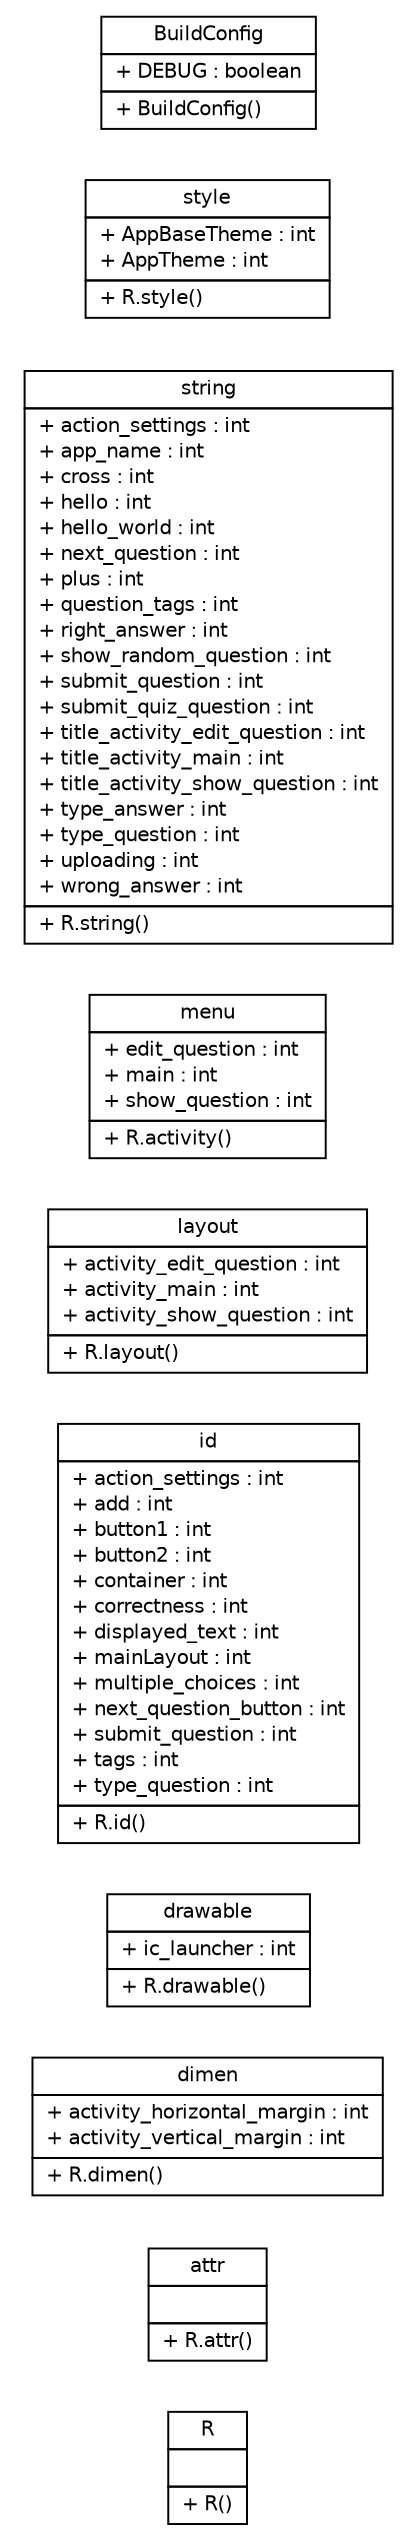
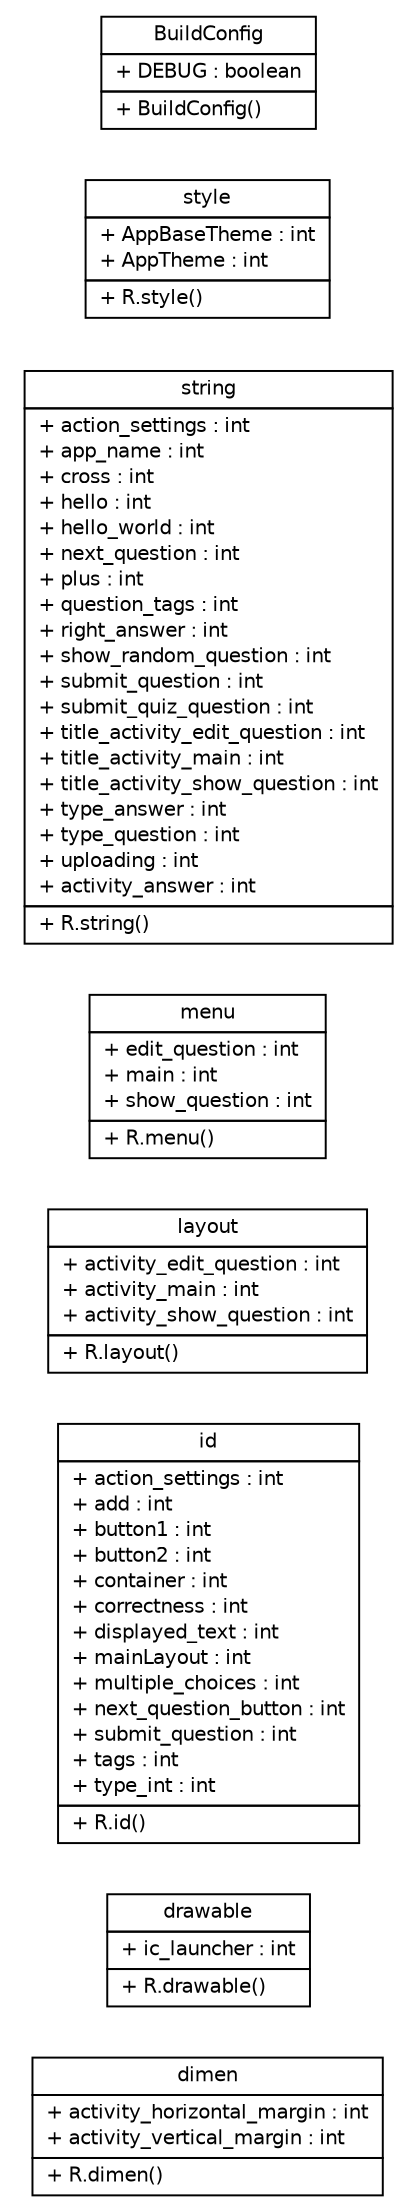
  digraph {
    nodesep=0.25
    ranksep=0.5
    rankdir=LR
    node [fontcolor=black fontname=Helvetica fontsize=10.0 shape=plaintext]
-   n1 [label=<<table title="epfl.sweng.R" border="0" cellborder="1" cellspacing="0" cellpadding="2" port="p" href="./R.html"> 		<tr><td><table border="0" cellspacing="0" cellpadding="1"> <tr><td align="center" balign="center"> R </td></tr> 		</table></td></tr> 		<tr><td><table border="0" cellspacing="0" cellpadding="1"> <tr><td align="left" balign="left">  </td></tr> 		</table></td></tr> 		<tr><td><table border="0" cellspacing="0" cellpadding="1"> <tr><td align="left" balign="left"> + R() </td></tr> 		</table></td></tr> 		</table>>]
-   n2 [label=<<table title="epfl.sweng.R.attr" border="0" cellborder="1" cellspacing="0" cellpadding="2" port="p" href="./R.attr.html"> 		<tr><td><table border="0" cellspacing="0" cellpadding="1"> <tr><td align="center" balign="center"> attr </td></tr> 		</table></td></tr> 		<tr><td><table border="0" cellspacing="0" cellpadding="1"> <tr><td align="left" balign="left">  </td></tr> 		</table></td></tr> 		<tr><td><table border="0" cellspacing="0" cellpadding="1"> <tr><td align="left" balign="left"> + R.attr() </td></tr> 		</table></td></tr> 		</table>>]
    n3 [label=<<table title="epfl.sweng.R.dimen" border="0" cellborder="1" cellspacing="0" cellpadding="2" port="p" href="./R.dimen.html"> 		<tr><td><table border="0" cellspacing="0" cellpadding="1"> <tr><td align="center" balign="center"> dimen </td></tr> 		</table></td></tr> 		<tr><td><table border="0" cellspacing="0" cellpadding="1"> <tr><td align="left" balign="left"> + activity_horizontal_margin : int </td></tr> <tr><td align="left" balign="left"> + activity_vertical_margin : int </td></tr> 		</table></td></tr> 		<tr><td><table border="0" cellspacing="0" cellpadding="1"> <tr><td align="left" balign="left"> + R.dimen() </td></tr> 		</table></td></tr> 		</table>>]
    n4 [label=<<table title="epfl.sweng.R.drawable" border="0" cellborder="1" cellspacing="0" cellpadding="2" port="p" href="./R.drawable.html"> 		<tr><td><table border="0" cellspacing="0" cellpadding="1"> <tr><td align="center" balign="center"> drawable </td></tr> 		</table></td></tr> 		<tr><td><table border="0" cellspacing="0" cellpadding="1"> <tr><td align="left" balign="left"> + ic_launcher : int </td></tr> 		</table></td></tr> 		<tr><td><table border="0" cellspacing="0" cellpadding="1"> <tr><td align="left" balign="left"> + R.drawable() </td></tr> 		</table></td></tr> 		</table>>]
-   n5 [label=<<table title="epfl.sweng.R.id" border="0" cellborder="1" cellspacing="0" cellpadding="2" port="p" href="./R.id.html"> 		<tr><td><table border="0" cellspacing="0" cellpadding="1"> <tr><td align="center" balign="center"> id </td></tr> 		</table></td></tr> 		<tr><td><table border="0" cellspacing="0" cellpadding="1"> <tr><td align="left" balign="left"> + action_settings : int </td></tr> <tr><td align="left" balign="left"> + add : int </td></tr> <tr><td align="left" balign="left"> + button1 : int </td></tr> <tr><td align="left" balign="left"> + button2 : int </td></tr> <tr><td align="left" balign="left"> + container : int </td></tr> <tr><td align="left" balign="left"> + correctness : int </td></tr> <tr><td align="left" balign="left"> + displayed_text : int </td></tr> <tr><td align="left" balign="left"> + mainLayout : int </td></tr> <tr><td align="left" balign="left"> + multiple_choices : int </td></tr> <tr><td align="left" balign="left"> + next_question_button : int </td></tr> <tr><td align="left" balign="left"> + submit_question : int </td></tr> <tr><td align="left" balign="left"> + tags : int </td></tr> <tr><td align="left" balign="left"> + type_question : int </td></tr> 		</table></td></tr> 		<tr><td><table border="0" cellspacing="0" cellpadding="1"> <tr><td align="left" balign="left"> + R.id() </td></tr> 		</table></td></tr> 		</table>>]
+   n5 [label=<<table title="epfl.sweng.R.id" border="0" cellborder="1" cellspacing="0" cellpadding="2" port="p" href="./R.id.html"> 		<tr><td><table border="0" cellspacing="0" cellpadding="1"> <tr><td align="center" balign="center"> id </td></tr> 		</table></td></tr> 		<tr><td><table border="0" cellspacing="0" cellpadding="1"> <tr><td align="left" balign="left"> + action_settings : int </td></tr> <tr><td align="left" balign="left"> + add : int </td></tr> <tr><td align="left" balign="left"> + button1 : int </td></tr> <tr><td align="left" balign="left"> + button2 : int </td></tr> <tr><td align="left" balign="left"> + container : int </td></tr> <tr><td align="left" balign="left"> + correctness : int </td></tr> <tr><td align="left" balign="left"> + displayed_text : int </td></tr> <tr><td align="left" balign="left"> + mainLayout : int </td></tr> <tr><td align="left" balign="left"> + multiple_choices : int </td></tr> <tr><td align="left" balign="left"> + next_question_button : int </td></tr> <tr><td align="left" balign="left"> + submit_question : int </td></tr> <tr><td align="left" balign="left"> + tags : int </td></tr> <tr><td align="left" balign="left"> + type_int : int </td></tr> 		</table></td></tr> 		<tr><td><table border="0" cellspacing="0" cellpadding="1"> <tr><td align="left" balign="left"> + R.id() </td></tr> 		</table></td></tr> 		</table>>]
    n6 [label=<<table title="epfl.sweng.R.layout" border="0" cellborder="1" cellspacing="0" cellpadding="2" port="p" href="./R.layout.html"> 		<tr><td><table border="0" cellspacing="0" cellpadding="1"> <tr><td align="center" balign="center"> layout </td></tr> 		</table></td></tr> 		<tr><td><table border="0" cellspacing="0" cellpadding="1"> <tr><td align="left" balign="left"> + activity_edit_question : int </td></tr> <tr><td align="left" balign="left"> + activity_main : int </td></tr> <tr><td align="left" balign="left"> + activity_show_question : int </td></tr> 		</table></td></tr> 		<tr><td><table border="0" cellspacing="0" cellpadding="1"> <tr><td align="left" balign="left"> + R.layout() </td></tr> 		</table></td></tr> 		</table>>]
-   n7 [label=<<table title="epfl.sweng.R.menu" border="0" cellborder="1" cellspacing="0" cellpadding="2" port="p" href="./R.menu.html"> 		<tr><td><table border="0" cellspacing="0" cellpadding="1"> <tr><td align="center" balign="center"> menu </td></tr> 		</table></td></tr> 		<tr><td><table border="0" cellspacing="0" cellpadding="1"> <tr><td align="left" balign="left"> + edit_question : int </td></tr> <tr><td align="left" balign="left"> + main : int </td></tr> <tr><td align="left" balign="left"> + show_question : int </td></tr> 		</table></td></tr> 		<tr><td><table border="0" cellspacing="0" cellpadding="1"> <tr><td align="left" balign="left"> + R.activity() </td></tr> 		</table></td></tr> 		</table>>]
-   n8 [label=<<table title="epfl.sweng.R.string" border="0" cellborder="1" cellspacing="0" cellpadding="2" port="p" href="./R.string.html"> 		<tr><td><table border="0" cellspacing="0" cellpadding="1"> <tr><td align="center" balign="center"> string </td></tr> 		</table></td></tr> 		<tr><td><table border="0" cellspacing="0" cellpadding="1"> <tr><td align="left" balign="left"> + action_settings : int </td></tr> <tr><td align="left" balign="left"> + app_name : int </td></tr> <tr><td align="left" balign="left"> + cross : int </td></tr> <tr><td align="left" balign="left"> + hello : int </td></tr> <tr><td align="left" balign="left"> + hello_world : int </td></tr> <tr><td align="left" balign="left"> + next_question : int </td></tr> <tr><td align="left" balign="left"> + plus : int </td></tr> <tr><td align="left" balign="left"> + question_tags : int </td></tr> <tr><td align="left" balign="left"> + right_answer : int </td></tr> <tr><td align="left" balign="left"> + show_random_question : int </td></tr> <tr><td align="left" balign="left"> + submit_question : int </td></tr> <tr><td align="left" balign="left"> + submit_quiz_question : int </td></tr> <tr><td align="left" balign="left"> + title_activity_edit_question : int </td></tr> <tr><td align="left" balign="left"> + title_activity_main : int </td></tr> <tr><td align="left" balign="left"> + title_activity_show_question : int </td></tr> <tr><td align="left" balign="left"> + type_answer : int </td></tr> <tr><td align="left" balign="left"> + type_question : int </td></tr> <tr><td align="left" balign="left"> + uploading : int </td></tr> <tr><td align="left" balign="left"> + wrong_answer : int </td></tr> 		</table></td></tr> 		<tr><td><table border="0" cellspacing="0" cellpadding="1"> <tr><td align="left" balign="left"> + R.string() </td></tr> 		</table></td></tr> 		</table>>]
+   n7 [label=<<table title="epfl.sweng.R.menu" border="0" cellborder="1" cellspacing="0" cellpadding="2" port="p" href="./R.menu.html"> 		<tr><td><table border="0" cellspacing="0" cellpadding="1"> <tr><td align="center" balign="center"> menu </td></tr> 		</table></td></tr> 		<tr><td><table border="0" cellspacing="0" cellpadding="1"> <tr><td align="left" balign="left"> + edit_question : int </td></tr> <tr><td align="left" balign="left"> + main : int </td></tr> <tr><td align="left" balign="left"> + show_question : int </td></tr> 		</table></td></tr> 		<tr><td><table border="0" cellspacing="0" cellpadding="1"> <tr><td align="left" balign="left"> + R.menu() </td></tr> 		</table></td></tr> 		</table>>]
+   n8 [label=<<table title="epfl.sweng.R.string" border="0" cellborder="1" cellspacing="0" cellpadding="2" port="p" href="./R.string.html"> 		<tr><td><table border="0" cellspacing="0" cellpadding="1"> <tr><td align="center" balign="center"> string </td></tr> 		</table></td></tr> 		<tr><td><table border="0" cellspacing="0" cellpadding="1"> <tr><td align="left" balign="left"> + action_settings : int </td></tr> <tr><td align="left" balign="left"> + app_name : int </td></tr> <tr><td align="left" balign="left"> + cross : int </td></tr> <tr><td align="left" balign="left"> + hello : int </td></tr> <tr><td align="left" balign="left"> + hello_world : int </td></tr> <tr><td align="left" balign="left"> + next_question : int </td></tr> <tr><td align="left" balign="left"> + plus : int </td></tr> <tr><td align="left" balign="left"> + question_tags : int </td></tr> <tr><td align="left" balign="left"> + right_answer : int </td></tr> <tr><td align="left" balign="left"> + show_random_question : int </td></tr> <tr><td align="left" balign="left"> + submit_question : int </td></tr> <tr><td align="left" balign="left"> + submit_quiz_question : int </td></tr> <tr><td align="left" balign="left"> + title_activity_edit_question : int </td></tr> <tr><td align="left" balign="left"> + title_activity_main : int </td></tr> <tr><td align="left" balign="left"> + title_activity_show_question : int </td></tr> <tr><td align="left" balign="left"> + type_answer : int </td></tr> <tr><td align="left" balign="left"> + type_question : int </td></tr> <tr><td align="left" balign="left"> + uploading : int </td></tr> <tr><td align="left" balign="left"> + activity_answer : int </td></tr> 		</table></td></tr> 		<tr><td><table border="0" cellspacing="0" cellpadding="1"> <tr><td align="left" balign="left"> + R.string() </td></tr> 		</table></td></tr> 		</table>>]
    n9 [label=<<table title="epfl.sweng.R.style" border="0" cellborder="1" cellspacing="0" cellpadding="2" port="p" href="./R.style.html"> 		<tr><td><table border="0" cellspacing="0" cellpadding="1"> <tr><td align="center" balign="center"> style </td></tr> 		</table></td></tr> 		<tr><td><table border="0" cellspacing="0" cellpadding="1"> <tr><td align="left" balign="left"> + AppBaseTheme : int </td></tr> <tr><td align="left" balign="left"> + AppTheme : int </td></tr> 		</table></td></tr> 		<tr><td><table border="0" cellspacing="0" cellpadding="1"> <tr><td align="left" balign="left"> + R.style() </td></tr> 		</table></td></tr> 		</table>>]
    n10 [label=<<table title="epfl.sweng.BuildConfig" border="0" cellborder="1" cellspacing="0" cellpadding="2" port="p" href="./BuildConfig.html"> 		<tr><td><table border="0" cellspacing="0" cellpadding="1"> <tr><td align="center" balign="center"> BuildConfig </td></tr> 		</table></td></tr> 		<tr><td><table border="0" cellspacing="0" cellpadding="1"> <tr><td align="left" balign="left"> + DEBUG : boolean </td></tr> 		</table></td></tr> 		<tr><td><table border="0" cellspacing="0" cellpadding="1"> <tr><td align="left" balign="left"> + BuildConfig() </td></tr> 		</table></td></tr> 		</table>>]
  }
